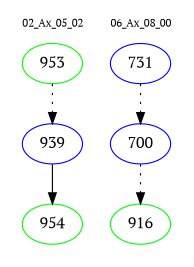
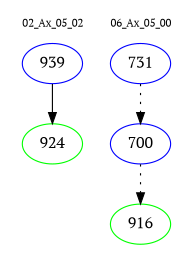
  digraph {
    fontname="PT Serif"
    node [color=green fontname="PT Serif"]
    edge [color=black fontname="PT Serif" style=dotted]
-   n1 [label=953]
    n2 [color=blue label=939]
-   n3 [label=954]
+   n3 [label=924]
    n4 [color=blue label=731]
    n5 [color=blue label=700]
    n6 [label=916]
    subgraph cluster_1 {
      color=white
      fontsize=10
      label="02_Ax_05_02"
-     n1
      n2
      n3
    }
    subgraph cluster_2 {
      color=white
      fontsize=10
-     label="06_Ax_08_00"
+     label="06_Ax_05_00"
      n4
      n5
      n6
    }
-   n1 -> n2
    n2 -> n3 [style=solid]
    n4 -> n5
    n5 -> n6
  }
